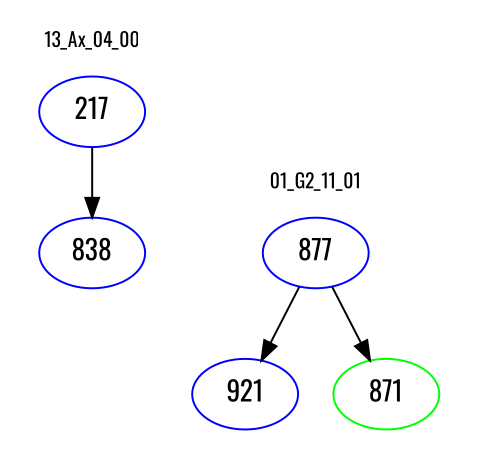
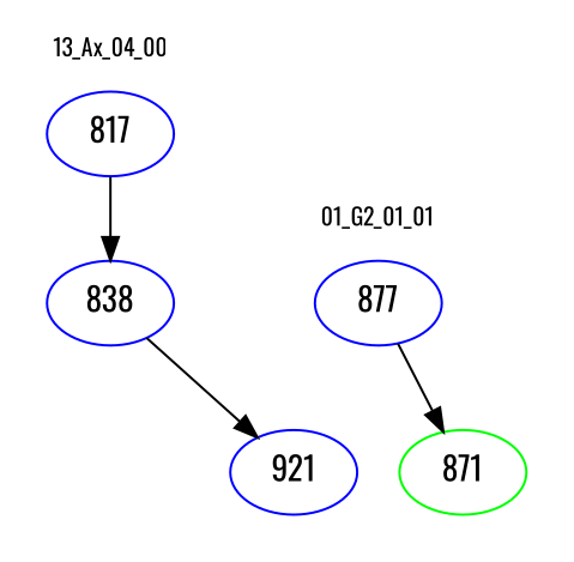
  digraph {
    fontname=Oswald
    node [color=blue fontname=Oswald]
    edge [color=black fontname=Oswald]
-   n1 [label=217]
+   n1 [label=817]
    n2 [label=838]
    n3 [label=877]
    n4 [color=green label=871]
    n5 [label=921]
    subgraph cluster_1 {
      color=white
      fontsize=10
      label="13_Ax_04_00"
      n1
      n2
    }
    subgraph cluster_2 {
      color=white
      fontsize=10
-     label="01_G2_11_01"
+     label="01_G2_01_01"
      n3
      n4
      n5
    }
    n1 -> n2
    n3 -> n4
-   n3 -> n5
+   n2 -> n5
  }
